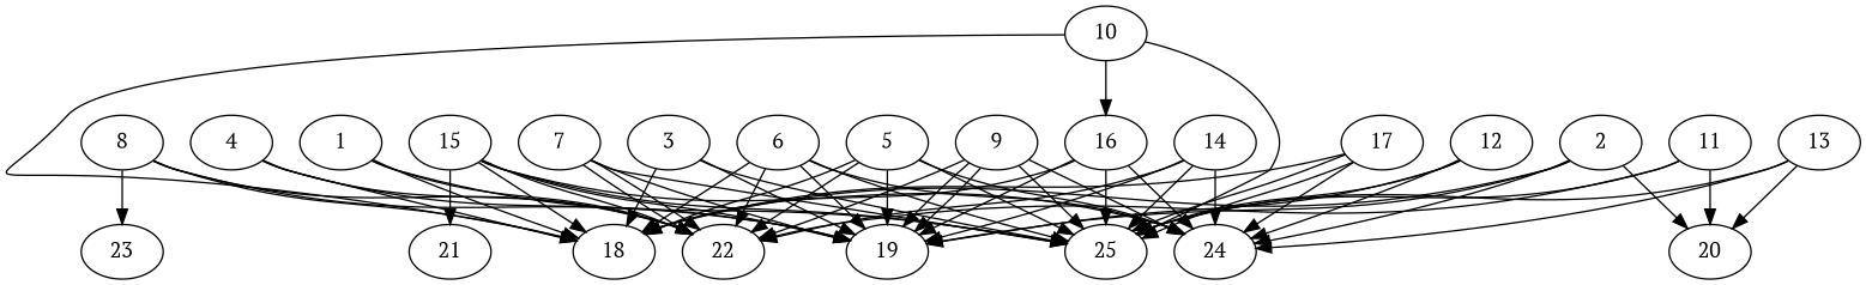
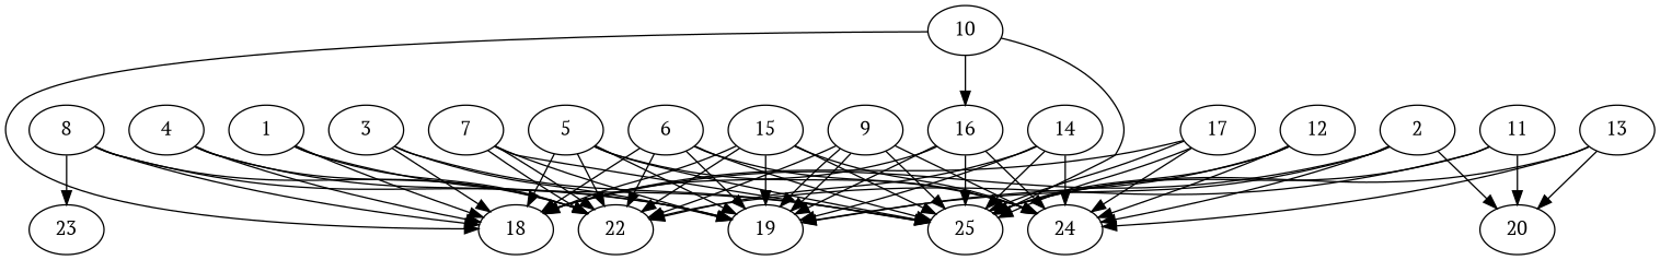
  digraph {
    fontname="PT Serif"
    node [alpha=0.19 fontname="PT Serif"]
    edge [fontname="PT Serif"]
    1 [alpha=0.06 expect_size=42869760]
    18 [alpha=0.15 expect_size=30733312]
    22 [alpha=0.08 expect_size=14078976]
    25 [alpha=0.12 expect_size=17334272]
    24 [alpha=0.20 expect_size=17627136]
    2 [alpha=0.18 expect_size=29358080]
    19 [alpha=0.18 expect_size=28320768]
    20 [alpha=0.00 expect_size=37291008]
    3 [alpha=0.04 expect_size=23186432]
    4 [alpha=0.12 expect_size=50895872]
    5 [expect_size=43493376]
    6 [alpha=0.15 expect_size=37733376]
    7 [alpha=0.12 expect_size=48492544]
    8 [expect_size=17504256]
    23 [alpha=0.04 expect_size=19689472]
    9 [alpha=0.04 expect_size=33353728]
    10 [alpha=0.01 expect_size=29767680]
    16 [alpha=0.09 expect_size=13422592]
    11 [alpha=0.09 expect_size=15555584]
    12 [alpha=0.02 expect_size=29338624]
    13 [expect_size=23796736]
    14 [alpha=0.20 expect_size=33397760]
    15 [alpha=0.15 expect_size=15635456]
-   21 [expect_size=40274944]
    17 [alpha=0.16 expect_size=49534976]
    1 -> 18
    1 -> 22
    1 -> 25
    2 -> 18
    2 -> 24
    2 -> 19
    2 -> 20
    3 -> 18
    3 -> 25
    3 -> 19
    4 -> 18
    4 -> 22
    4 -> 19
    5 -> 18
    5 -> 22
    5 -> 25
    5 -> 24
    5 -> 19
    6 -> 18
    6 -> 22
    6 -> 25
    6 -> 24
    6 -> 19
    7 -> 22
    7 -> 22
    7 -> 25
    7 -> 19
    8 -> 18
    8 -> 22
    8 -> 19
    8 -> 23
    9 -> 22
    9 -> 25
    9 -> 24
    9 -> 19
    9 -> 19
    10 -> 18
    10 -> 25
    10 -> 16
    16 -> 18
    16 -> 25
    16 -> 24
    16 -> 19
    11 -> 22
    11 -> 25
    11 -> 20
    12 -> 25
    12 -> 24
    12 -> 19
    13 -> 25
    13 -> 24
    13 -> 20
    14 -> 22
    14 -> 25
    14 -> 24
    14 -> 19
    15 -> 18
    15 -> 22
    15 -> 25
    15 -> 24
    15 -> 19
-   15 -> 21
    17 -> 18
    17 -> 25
    17 -> 25
    17 -> 24
  }
